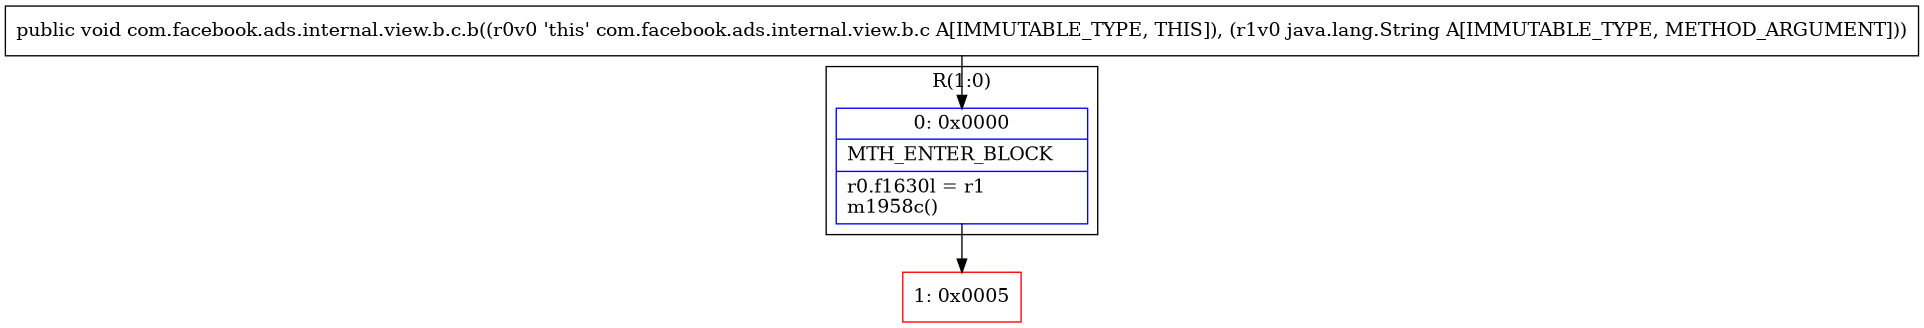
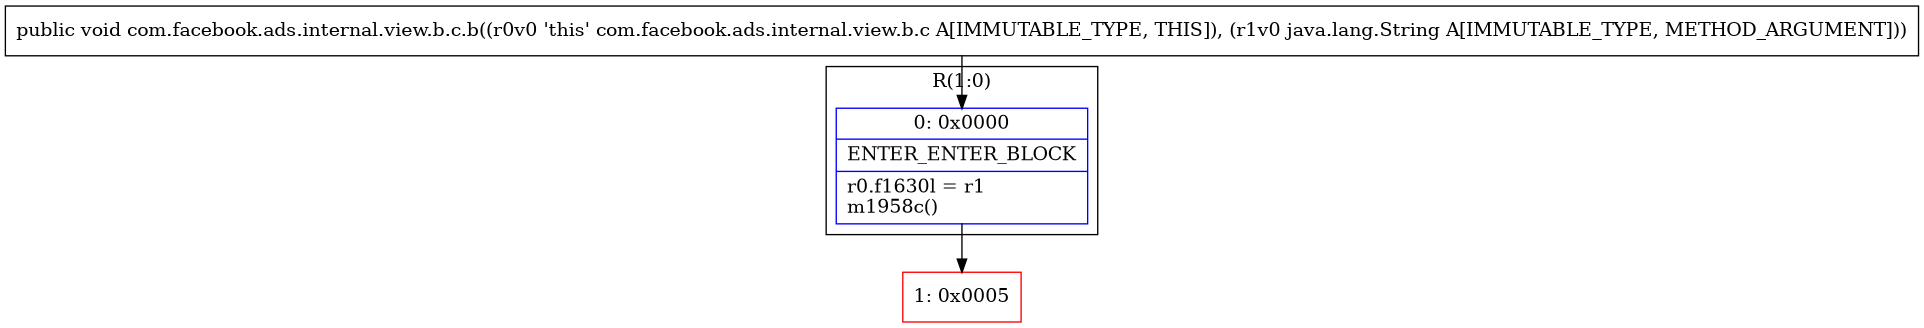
  digraph {
    node [shape=record]
-   n1 [color=blue label="{0\:\ 0x0000|MTH_ENTER_BLOCK\l|r0.f1630l = r1\lm1958c()\l}"]
+   n1 [color=blue label="{0\:\ 0x0000|ENTER_ENTER_BLOCK\l|r0.f1630l = r1\lm1958c()\l}"]
    n2 [color=red label="{1\:\ 0x0005}"]
    n3 [label="{public void com.facebook.ads.internal.view.b.c.b((r0v0 'this' com.facebook.ads.internal.view.b.c A[IMMUTABLE_TYPE, THIS]), (r1v0 java.lang.String A[IMMUTABLE_TYPE, METHOD_ARGUMENT])) }"]
    subgraph cluster_1 {
      label="R(1:0)"
      n1
    }
    n1 -> n2
    n3 -> n1
  }
